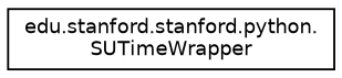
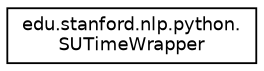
  digraph {
    rankdir=LR
-   n1 [color=black fillcolor=white fontname=Helvetica fontsize=10 height=0.2 label="edu.stanford.stanford.python.\lSUTimeWrapper" shape=record style=filled width=0.4]
+   n1 [color=black fillcolor=white fontname=Helvetica fontsize=10 height=0.2 label="edu.stanford.nlp.python.\lSUTimeWrapper" shape=record style=filled width=0.4]
  }
